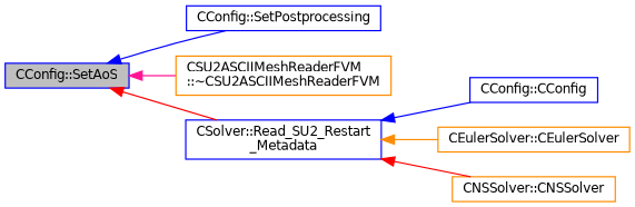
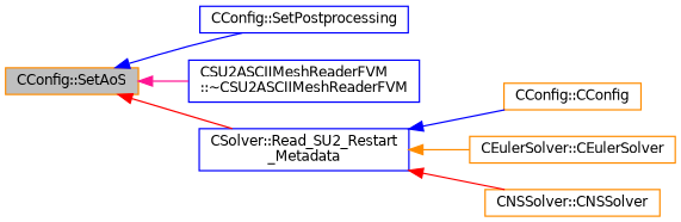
  digraph {
    rankdir=LR
    node [color=blue fillcolor=white fontname=Helvetica fontsize=10 shape=record style=filled]
    edge [color=blue dir=back fontname=Helvetica fontsize=10 labelfontname=Helvetica labelfontsize=10 style=solid]
-   n1 [fillcolor=grey75 fontcolor=black height=0.2 label="CConfig::SetAoS" width=0.4]
+   n1 [color=darkorange fillcolor=grey75 fontcolor=black height=0.2 label="CConfig::SetAoS" width=0.4]
    n2 [height=0.2 label="CConfig::SetPostprocessing" width=0.4]
-   n3 [color=darkorange height=0.2 label="CSU2ASCIIMeshReaderFVM\l::~CSU2ASCIIMeshReaderFVM" width=0.4]
+   n3 [height=0.2 label="CSU2ASCIIMeshReaderFVM\l::~CSU2ASCIIMeshReaderFVM" width=0.4]
    n4 [height=0.2 label="CSolver::Read_SU2_Restart\l_Metadata" width=0.4]
-   n5 [height=0.2 label="CConfig::CConfig" width=0.4]
+   n5 [color=darkorange height=0.2 label="CConfig::CConfig" width=0.4]
    n6 [color=darkorange height=0.2 label="CEulerSolver::CEulerSolver" width=0.4]
    n7 [color=darkorange height=0.2 label="CNSSolver::CNSSolver" width=0.4]
    n1 -> n2
    n1 -> n3 [color=deeppink]
    n1 -> n4 [color=red]
    n4 -> n5
    n4 -> n6 [color=darkorange]
    n4 -> n7 [color=red]
  }
